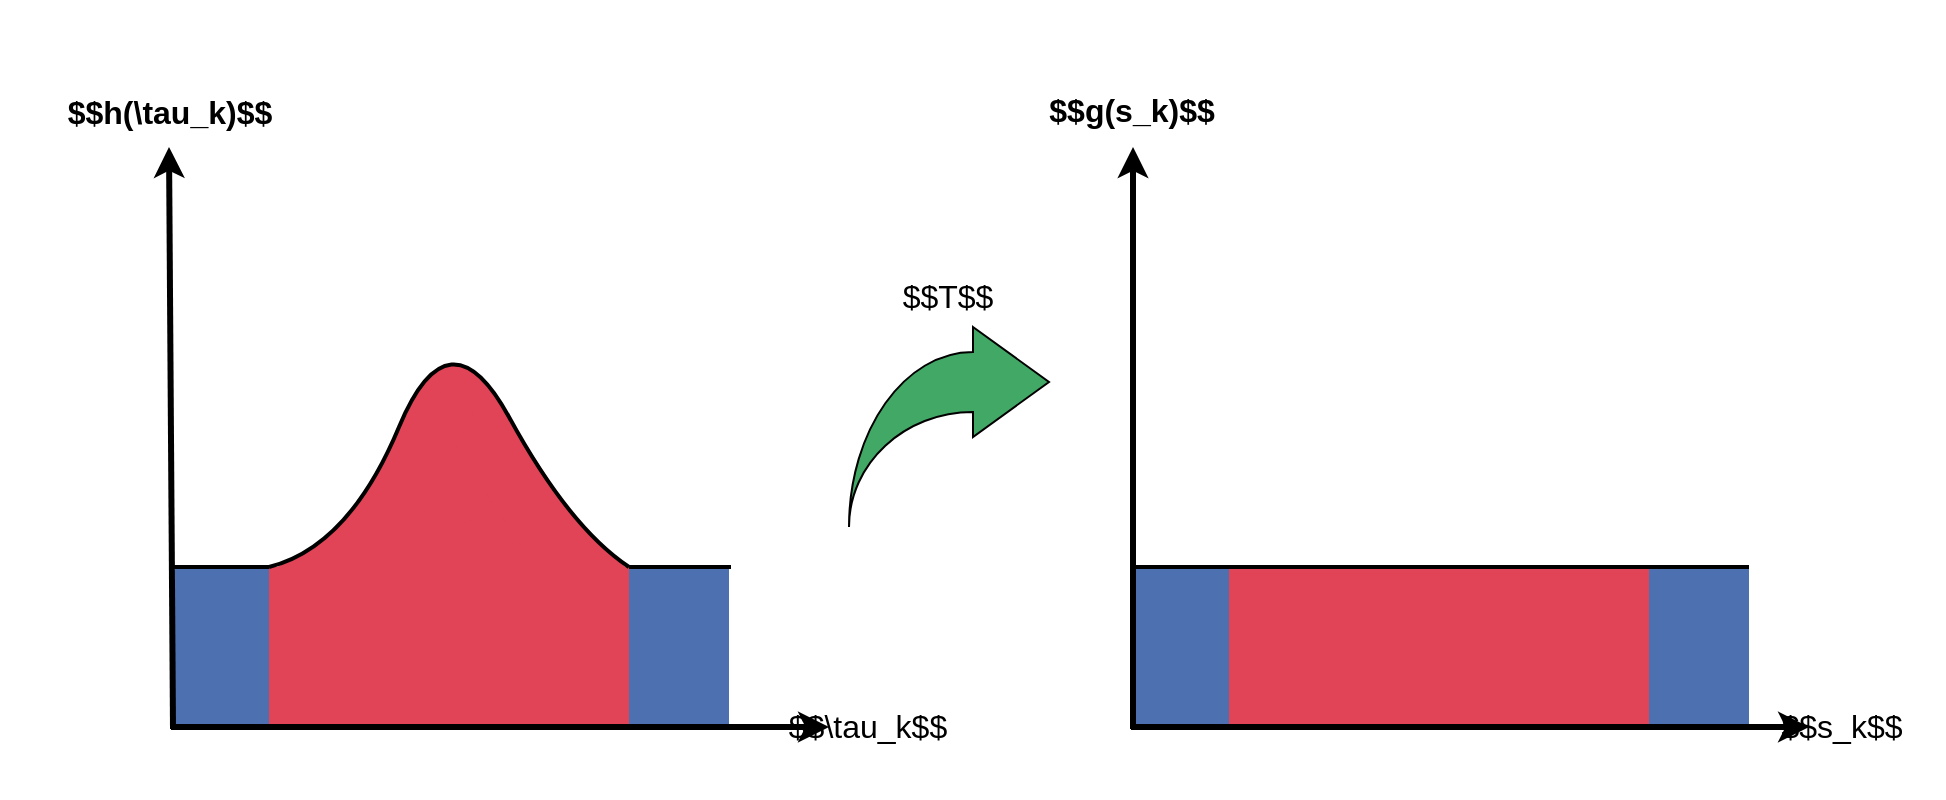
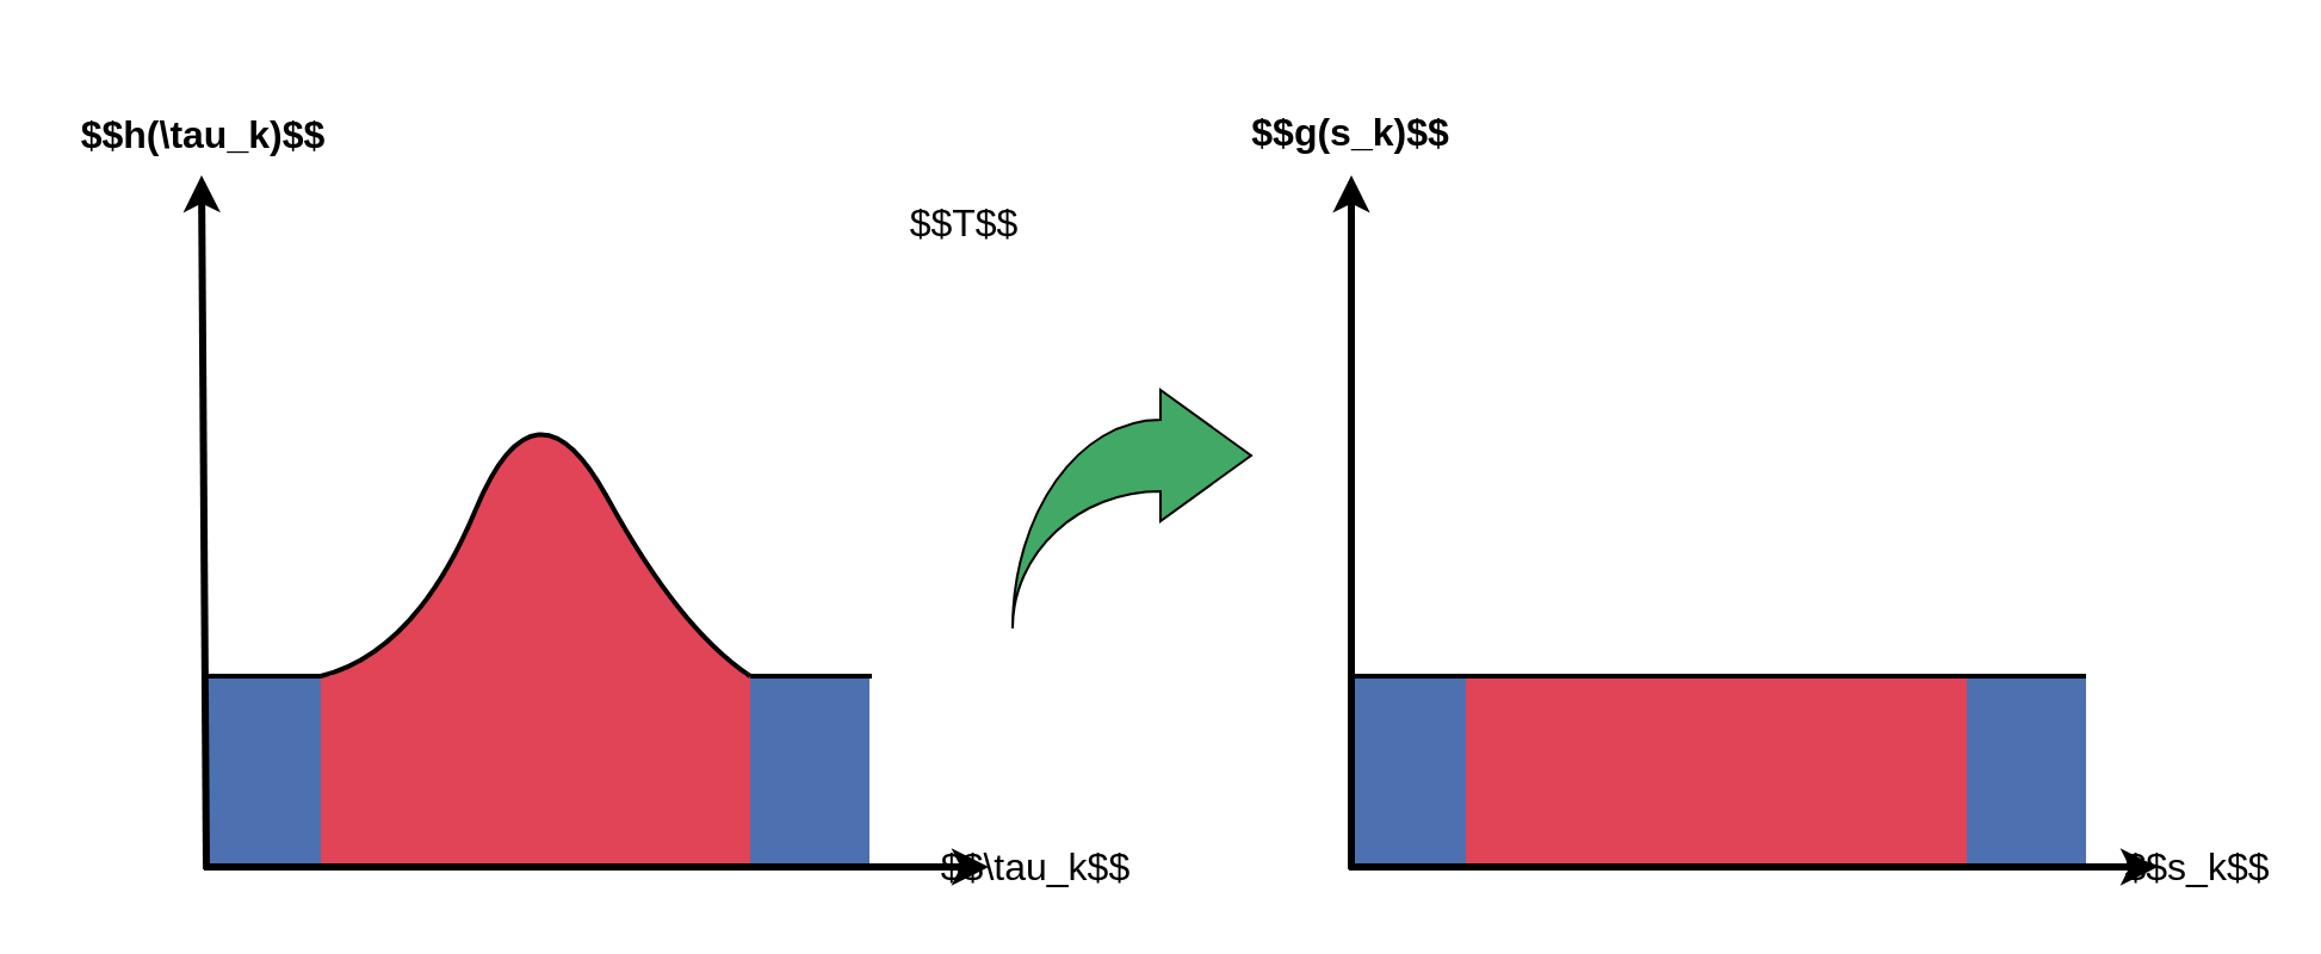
  <mxCell id="0" />
  <mxCell id="1" parent="0" />
  <mxCell id="2" value="" style="rounded=1;whiteSpace=wrap;html=1;shadow=0;glass=0;sketch=0;fillColor=#E14456;rotation=45;strokeColor=none;" vertex="1" parent="1"><mxGeometry x="274.94" y="268.12" width="40.44" height="10.13" as="geometry" /></mxCell>
  <mxCell id="3" value="" style="triangle;whiteSpace=wrap;html=1;shadow=0;glass=0;sketch=0;fillColor=#E14456;strokeColor=none;rotation=46;" vertex="1" parent="1"><mxGeometry x="163.71" y="249.71" width="11.15" height="38.61" as="geometry" /></mxCell>
  <mxCell id="4" value="" style="shape=trapezoid;perimeter=trapezoidPerimeter;whiteSpace=wrap;html=1;fixedSize=1;shadow=0;glass=0;sketch=0;fillColor=#E14456;strokeColor=none;" vertex="1" parent="1"><mxGeometry x="163" y="245" width="131" height="30" as="geometry" /></mxCell>
  <mxCell id="5" value="" style="shape=trapezoid;perimeter=trapezoidPerimeter;whiteSpace=wrap;html=1;fixedSize=1;shadow=0;glass=0;sketch=0;fillColor=#E14456;strokeColor=none;" vertex="1" parent="1"><mxGeometry x="136" y="274" width="178" height="10" as="geometry" /></mxCell>
  <mxCell id="6" value="" style="ellipse;whiteSpace=wrap;html=1;shadow=0;glass=0;sketch=0;fillColor=#E14456;strokeColor=none;" vertex="1" parent="1"><mxGeometry x="202" y="182" width="50" height="80" as="geometry" /></mxCell>
  <mxCell id="7" value="" style="rounded=1;whiteSpace=wrap;html=1;fillColor=#E14456;strokeColor=none;shadow=0;glass=0;sketch=0;rotation=-33;flipH=0;flipV=0;" vertex="1" parent="1"><mxGeometry x="243.99" y="187.34" width="30" height="113" as="geometry" /></mxCell>
  <mxCell id="8" value="" style="rounded=1;whiteSpace=wrap;html=1;fillColor=#E14456;strokeColor=none;shadow=0;glass=0;sketch=0;rotation=27;" vertex="1" parent="1"><mxGeometry x="193.53" y="193.61" width="30" height="68.88" as="geometry" /></mxCell>
  <mxCell id="9" value="" style="rounded=0;whiteSpace=wrap;html=1;fillColor=#E14456;strokeColor=none;" vertex="1" parent="1"><mxGeometry x="614" y="283" width="210" height="80" as="geometry" /></mxCell>
  <mxCell id="10" value="" style="rounded=0;whiteSpace=wrap;html=1;fillColor=#E14456;strokeColor=none;" vertex="1" parent="1"><mxGeometry x="134" y="283" width="180" height="80" as="geometry" /></mxCell>
  <mxCell id="11" value="" style="rounded=0;whiteSpace=wrap;html=1;fillColor=#4D70B0;strokeColor=none;" parent="1" vertex="1"><mxGeometry x="824" y="283" width="50" height="80" as="geometry" /></mxCell>
  <mxCell id="12" value="" style="rounded=0;whiteSpace=wrap;html=1;fillColor=#4D70B0;strokeColor=none;" parent="1" vertex="1"><mxGeometry x="567" y="283" width="47" height="80" as="geometry" /></mxCell>
  <mxCell id="13" value="" style="rounded=0;whiteSpace=wrap;html=1;fillColor=#4D70B0;strokeColor=none;" parent="1" vertex="1"><mxGeometry x="314" y="283" width="50" height="80" as="geometry" /></mxCell>
  <mxCell id="14" value="" style="rounded=0;whiteSpace=wrap;html=1;fillColor=#4D70B0;strokeColor=none;" parent="1" vertex="1"><mxGeometry x="87" y="283" width="47" height="80" as="geometry" /></mxCell>
  <mxCell id="15" value="" style="endArrow=classic;html=1;rounded=0;strokeWidth=3;fontFamily=Helvetica;" parent="1" edge="1"><mxGeometry width="50" height="50" relative="1" as="geometry"><mxPoint x="86" y="364" as="sourcePoint" /><mxPoint x="84" y="73" as="targetPoint" /></mxGeometry></mxCell>
  <mxCell id="16" value="" style="endArrow=classic;html=1;rounded=0;strokeWidth=3;" parent="1" edge="1"><mxGeometry width="50" height="50" relative="1" as="geometry"><mxPoint x="85" y="363" as="sourcePoint" /><mxPoint x="414" y="363" as="targetPoint" /><Array as="points" /></mxGeometry></mxCell>
  <mxCell id="17" value="$$h(\tau_k)$$" style="text;html=1;strokeColor=none;fillColor=none;align=center;verticalAlign=middle;whiteSpace=wrap;rounded=0;fontSize=16;fontStyle=1" parent="1" vertex="1"><mxGeometry x="20" y="21" width="130" height="70" as="geometry" /></mxCell>
  <mxCell id="18" value="$$\tau_k$$" style="text;html=1;strokeColor=none;fillColor=none;align=center;verticalAlign=middle;whiteSpace=wrap;rounded=0;fontSize=16;" parent="1" vertex="1"><mxGeometry x="404" y="348" width="60" height="30" as="geometry" /></mxCell>
  <mxCell id="19" value="" style="endArrow=classic;html=1;rounded=0;strokeWidth=3;fontFamily=Helvetica;" parent="1" edge="1"><mxGeometry width="50" height="50" relative="1" as="geometry"><mxPoint x="566" y="364" as="sourcePoint" /><mxPoint x="566" y="73" as="targetPoint" /></mxGeometry></mxCell>
  <mxCell id="20" value="" style="endArrow=classic;html=1;rounded=0;strokeWidth=3;" parent="1" edge="1"><mxGeometry width="50" height="50" relative="1" as="geometry"><mxPoint x="565" y="363" as="sourcePoint" /><mxPoint x="904" y="363" as="targetPoint" /></mxGeometry></mxCell>
  <mxCell id="21" value="$$g(s_k)$$" style="text;html=1;strokeColor=none;fillColor=none;align=center;verticalAlign=middle;whiteSpace=wrap;rounded=0;fontSize=16;fontStyle=1" parent="1" vertex="1"><mxGeometry x="501" y="20" width="130" height="70" as="geometry" /></mxCell>
  <mxCell id="22" value="$$s_k$$" style="text;html=1;strokeColor=none;fillColor=none;align=center;verticalAlign=middle;whiteSpace=wrap;rounded=0;fontSize=16;" parent="1" vertex="1"><mxGeometry x="891" y="348" width="60" height="30" as="geometry" /></mxCell>
  <mxCell id="23" value="" style="endArrow=none;html=1;rounded=0;strokeWidth=2;" parent="1" edge="1"><mxGeometry width="50" height="50" relative="1" as="geometry"><mxPoint x="85" y="283" as="sourcePoint" /><mxPoint x="134" y="283" as="targetPoint" /></mxGeometry></mxCell>
  <mxCell id="24" value="" style="endArrow=none;html=1;rounded=0;strokeWidth=2;" parent="1" edge="1"><mxGeometry width="50" height="50" relative="1" as="geometry"><mxPoint x="314" y="283" as="sourcePoint" /><mxPoint x="365" y="283" as="targetPoint" /></mxGeometry></mxCell>
  <mxCell id="25" value="" style="curved=1;endArrow=none;html=1;rounded=0;strokeWidth=2;endFill=0;" parent="1" edge="1"><mxGeometry width="50" height="50" relative="1" as="geometry"><mxPoint x="134" y="283" as="sourcePoint" /><mxPoint x="314" y="283" as="targetPoint" /><Array as="points"><mxPoint x="174" y="273" /><mxPoint x="224" y="153" /><mxPoint x="284" y="263" /></Array></mxGeometry></mxCell>
  <mxCell id="26" value="" style="endArrow=none;html=1;rounded=0;strokeWidth=2;" parent="1" edge="1"><mxGeometry width="50" height="50" relative="1" as="geometry"><mxPoint x="565" y="283" as="sourcePoint" /><mxPoint x="874" y="283" as="targetPoint" /></mxGeometry></mxCell>
  <mxCell id="27" value="" style="html=1;shadow=0;dashed=0;align=center;verticalAlign=middle;shape=mxgraph.arrows2.jumpInArrow;dy=15;dx=38;arrowHead=55;fillColor=#42A865;" parent="1" vertex="1"><mxGeometry x="424" y="163" width="100" height="100" as="geometry" /></mxCell>
- <mxCell id="28" value="$$T$$" style="text;html=1;strokeColor=none;fillColor=none;align=center;verticalAlign=middle;whiteSpace=wrap;rounded=0;fontSize=16;" parent="1" vertex="1"><mxGeometry x="444" y="133" width="60" height="30" as="geometry" /></mxCell>
+ <mxCell id="28" value="$$T$$" style="text;html=1;strokeColor=none;fillColor=none;align=center;verticalAlign=middle;whiteSpace=wrap;rounded=0;fontSize=16;" parent="1" vertex="1"><mxGeometry x="374" y="78" width="60" height="30" as="geometry" /></mxCell>
